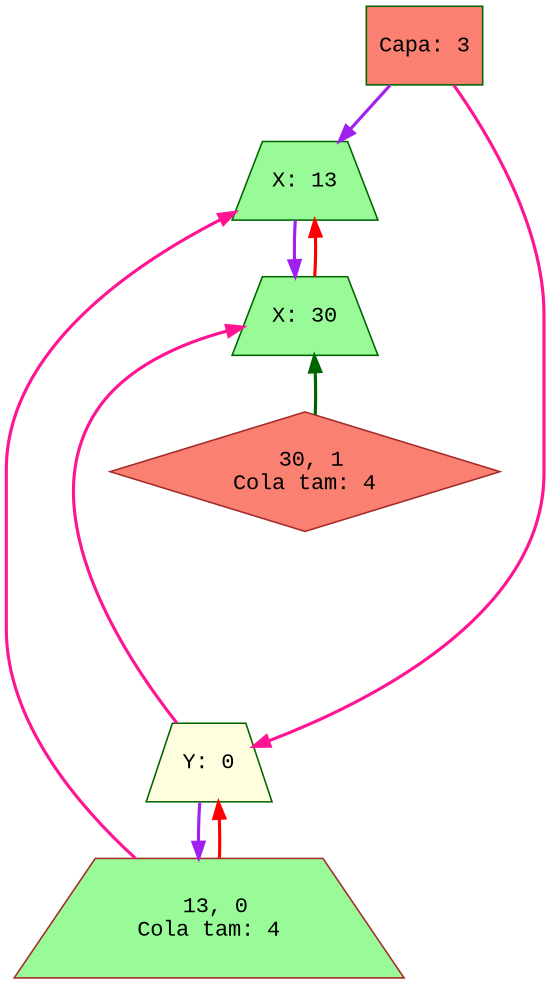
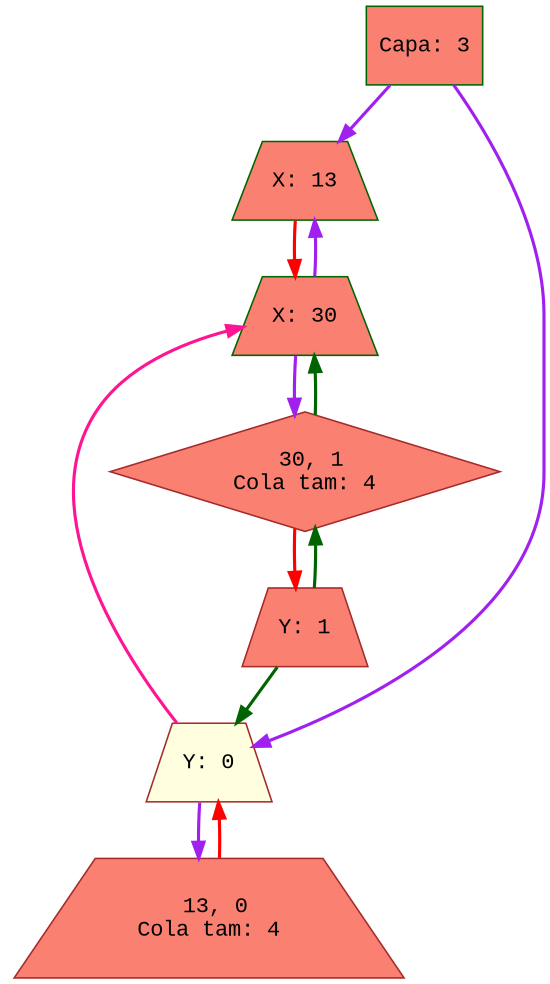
  digraph {
    fontname="Liberation Mono"
    rankdir=TB
    node [color=brown fillcolor=salmon fontname="Liberation Mono" shape=trapezium style=filled]
    edge [color=purple fontname="Liberation Mono" style=bold]
    n1 [color=darkgreen height=0.7 label="Capa: 3" shape=box width=0.7]
-   n2 [color=darkgreen fillcolor=palegreen height=0.7 label="X: 13" width=0.7]
-   n3 [color=darkgreen fillcolor=lightyellow height=0.7 label="Y: 0" width=0.7]
-   n4 [color=darkgreen fillcolor=palegreen height=0.7 label="X: 30" width=0.7]
-   n5 [fillcolor=palegreen height=0.7 label=" 13, 0\n Cola tam: 4 " width=0.7]
+   n2 [color=darkgreen height=0.7 label="X: 13" width=0.7]
+   n3 [fillcolor=lightyellow height=0.7 label="Y: 0" width=0.7]
+   n4 [color=darkgreen height=0.7 label="X: 30" width=0.7]
+   n5 [height=0.7 label=" 13, 0\n Cola tam: 4 " width=0.7]
    n6 [height=0.7 label=" 30, 1\n Cola tam: 4 " shape=diamond width=0.7]
+   n7 [height=0.7 label="Y: 1" width=0.7]
    n1 -> n2
-   n1 -> n3 [color=deeppink]
-   n2 -> n4
+   n1 -> n3
+   n2 -> n4 [color=red]
    n3 -> n4 [color=deeppink]
    n3 -> n5
-   n4 -> n2 [color=red]
-   n5 -> n2 [color=deeppink]
+   n4 -> n2
+   n4 -> n6
    n5 -> n3 [color=red]
    n6 -> n4 [color=darkgreen]
+   n6 -> n7 [color=red]
+   n7 -> n3 [color=darkgreen]
+   n7 -> n6 [color=darkgreen]
  }
